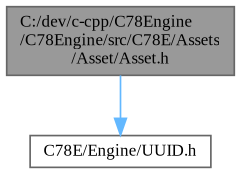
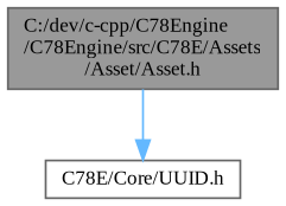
  digraph {
    fontname="Liberation Serif"
    node [fontname="Liberation Serif" fontsize=10 shape=box style=filled]
    n1 [color=gray40 fillcolor=grey60 fontcolor=black height=0.2 label="C:/dev/c-cpp/C78Engine\l/C78Engine/src/C78E/Assets\l/Asset/Asset.h" width=0.4]
-   n2 [color=grey40 fillcolor=white height=0.2 label="C78E/Engine/UUID.h" width=0.4]
+   n2 [color=grey40 fillcolor=white height=0.2 label="C78E/Core/UUID.h" width=0.4]
    n1 -> n2 [color=steelblue1 fontname="Liberation Serif" fontsize=10 labelfontname=Helvetica labelfontsize=10 style=solid]
  }
